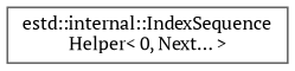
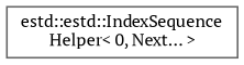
  digraph {
    rankdir=LR
    fontname="PT Serif"
-   n1 [color=grey40 fillcolor=white fontname="PT Serif" fontsize=10 height=0.2 label="estd::internal::IndexSequence\lHelper\< 0, Next... \>" shape=box style=filled width=0.4]
+   n1 [color=grey40 fillcolor=white fontname="PT Serif" fontsize=10 height=0.2 label="estd::estd::IndexSequence\lHelper\< 0, Next... \>" shape=box style=filled width=0.4]
  }
